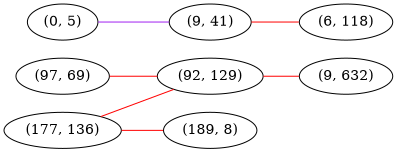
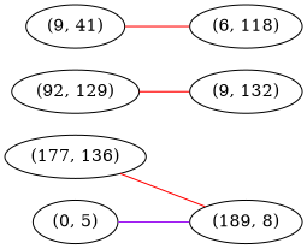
  graph {
    rankdir=LR
    edge [color=red weight=1]
    "(177, 136)"
    "(92, 129)"
    n3 [label="(189, 8)"]
-   "(9, 132)" [label="(9, 632)"]
+   "(9, 132)"
    n5 [label="(0, 5)"]
    "(9, 41)"
    "(6, 118)"
-   "(97, 69)"
-   "(177, 136)" -- "(92, 129)"
    "(177, 136)" -- n3
    "(92, 129)" -- "(9, 132)"
-   n5 -- "(9, 41)" [color=purple weight=4]
+   n5 -- n3 [color=purple weight=4]
    "(9, 41)" -- "(6, 118)"
-   "(97, 69)" -- "(92, 129)"
  }
